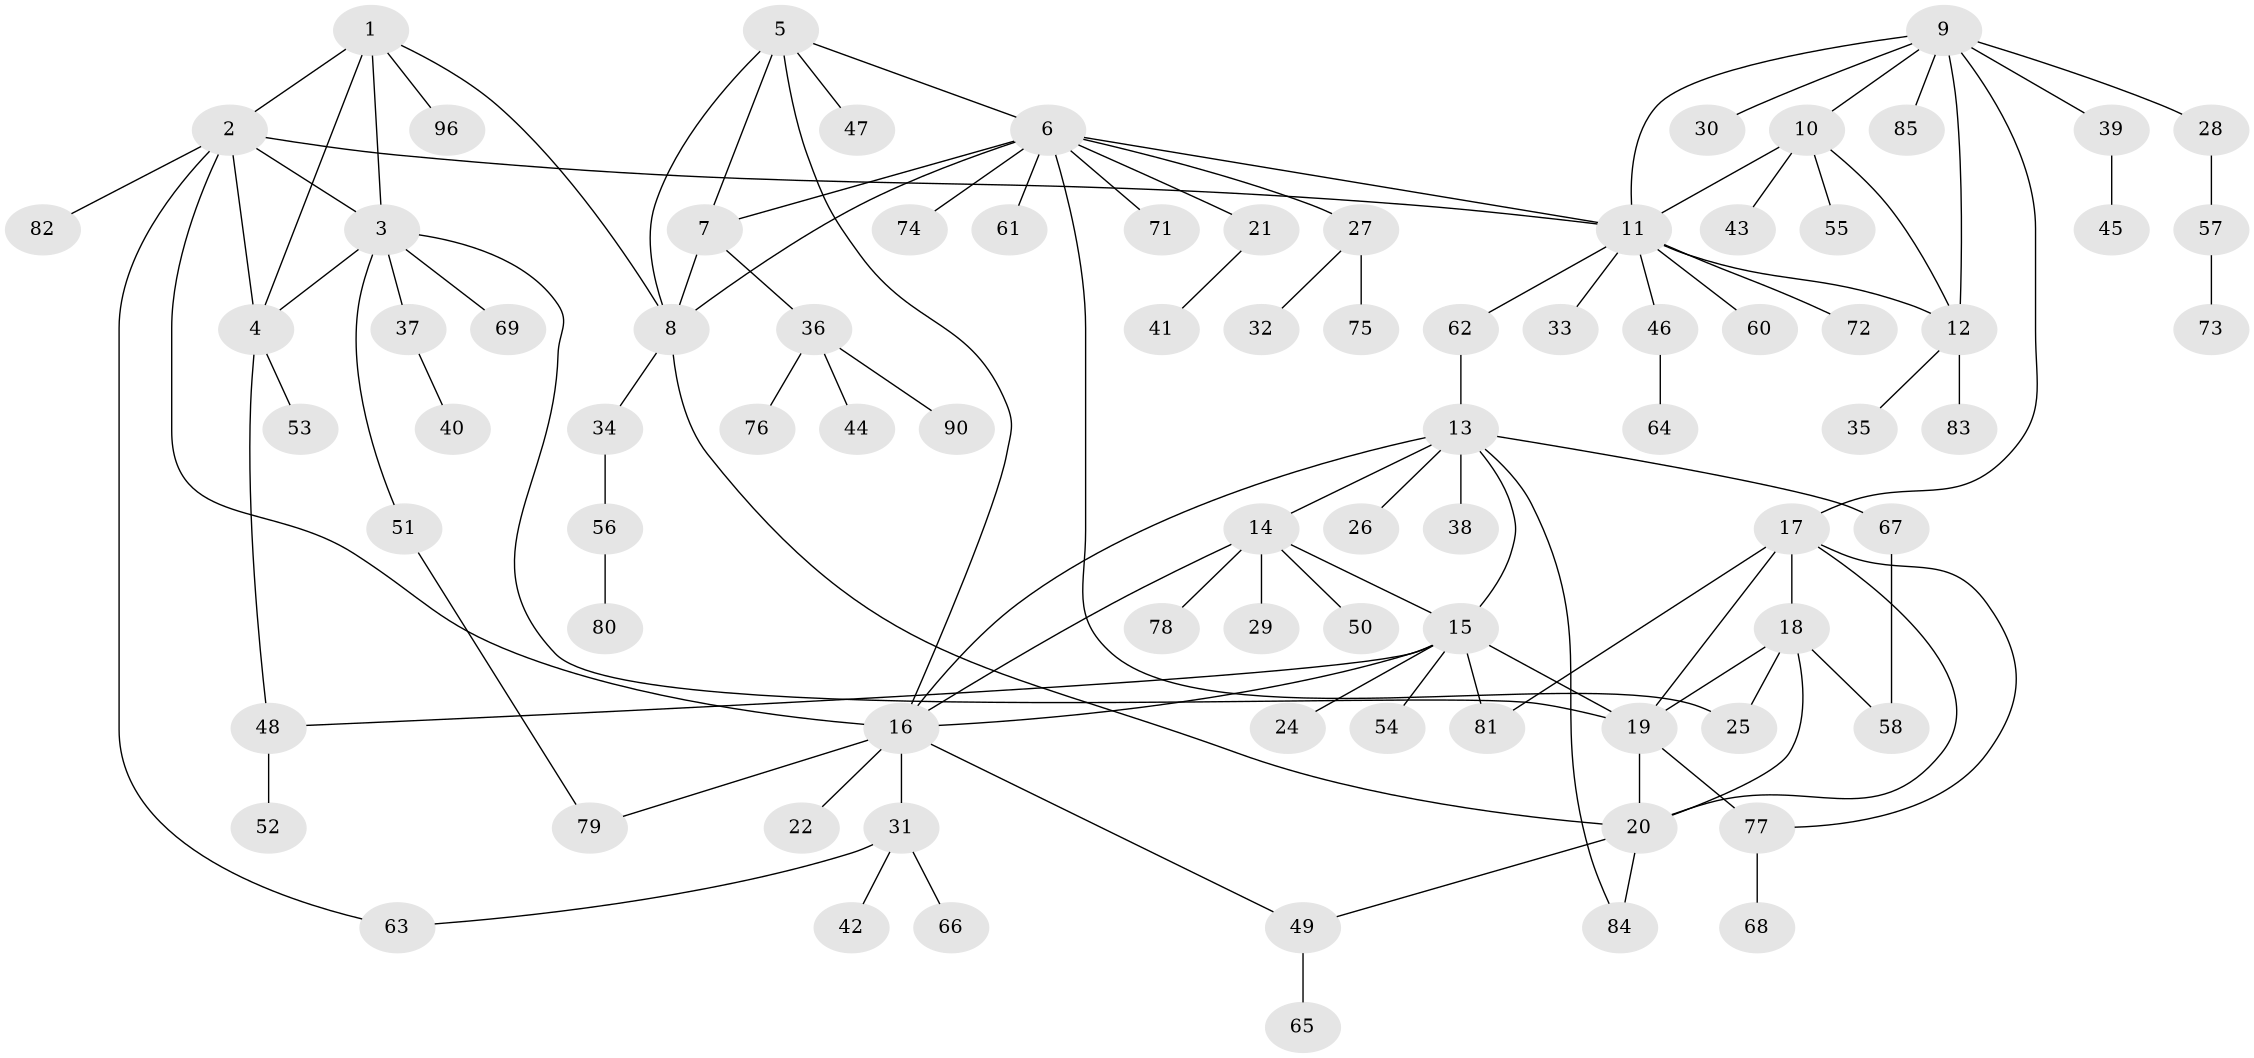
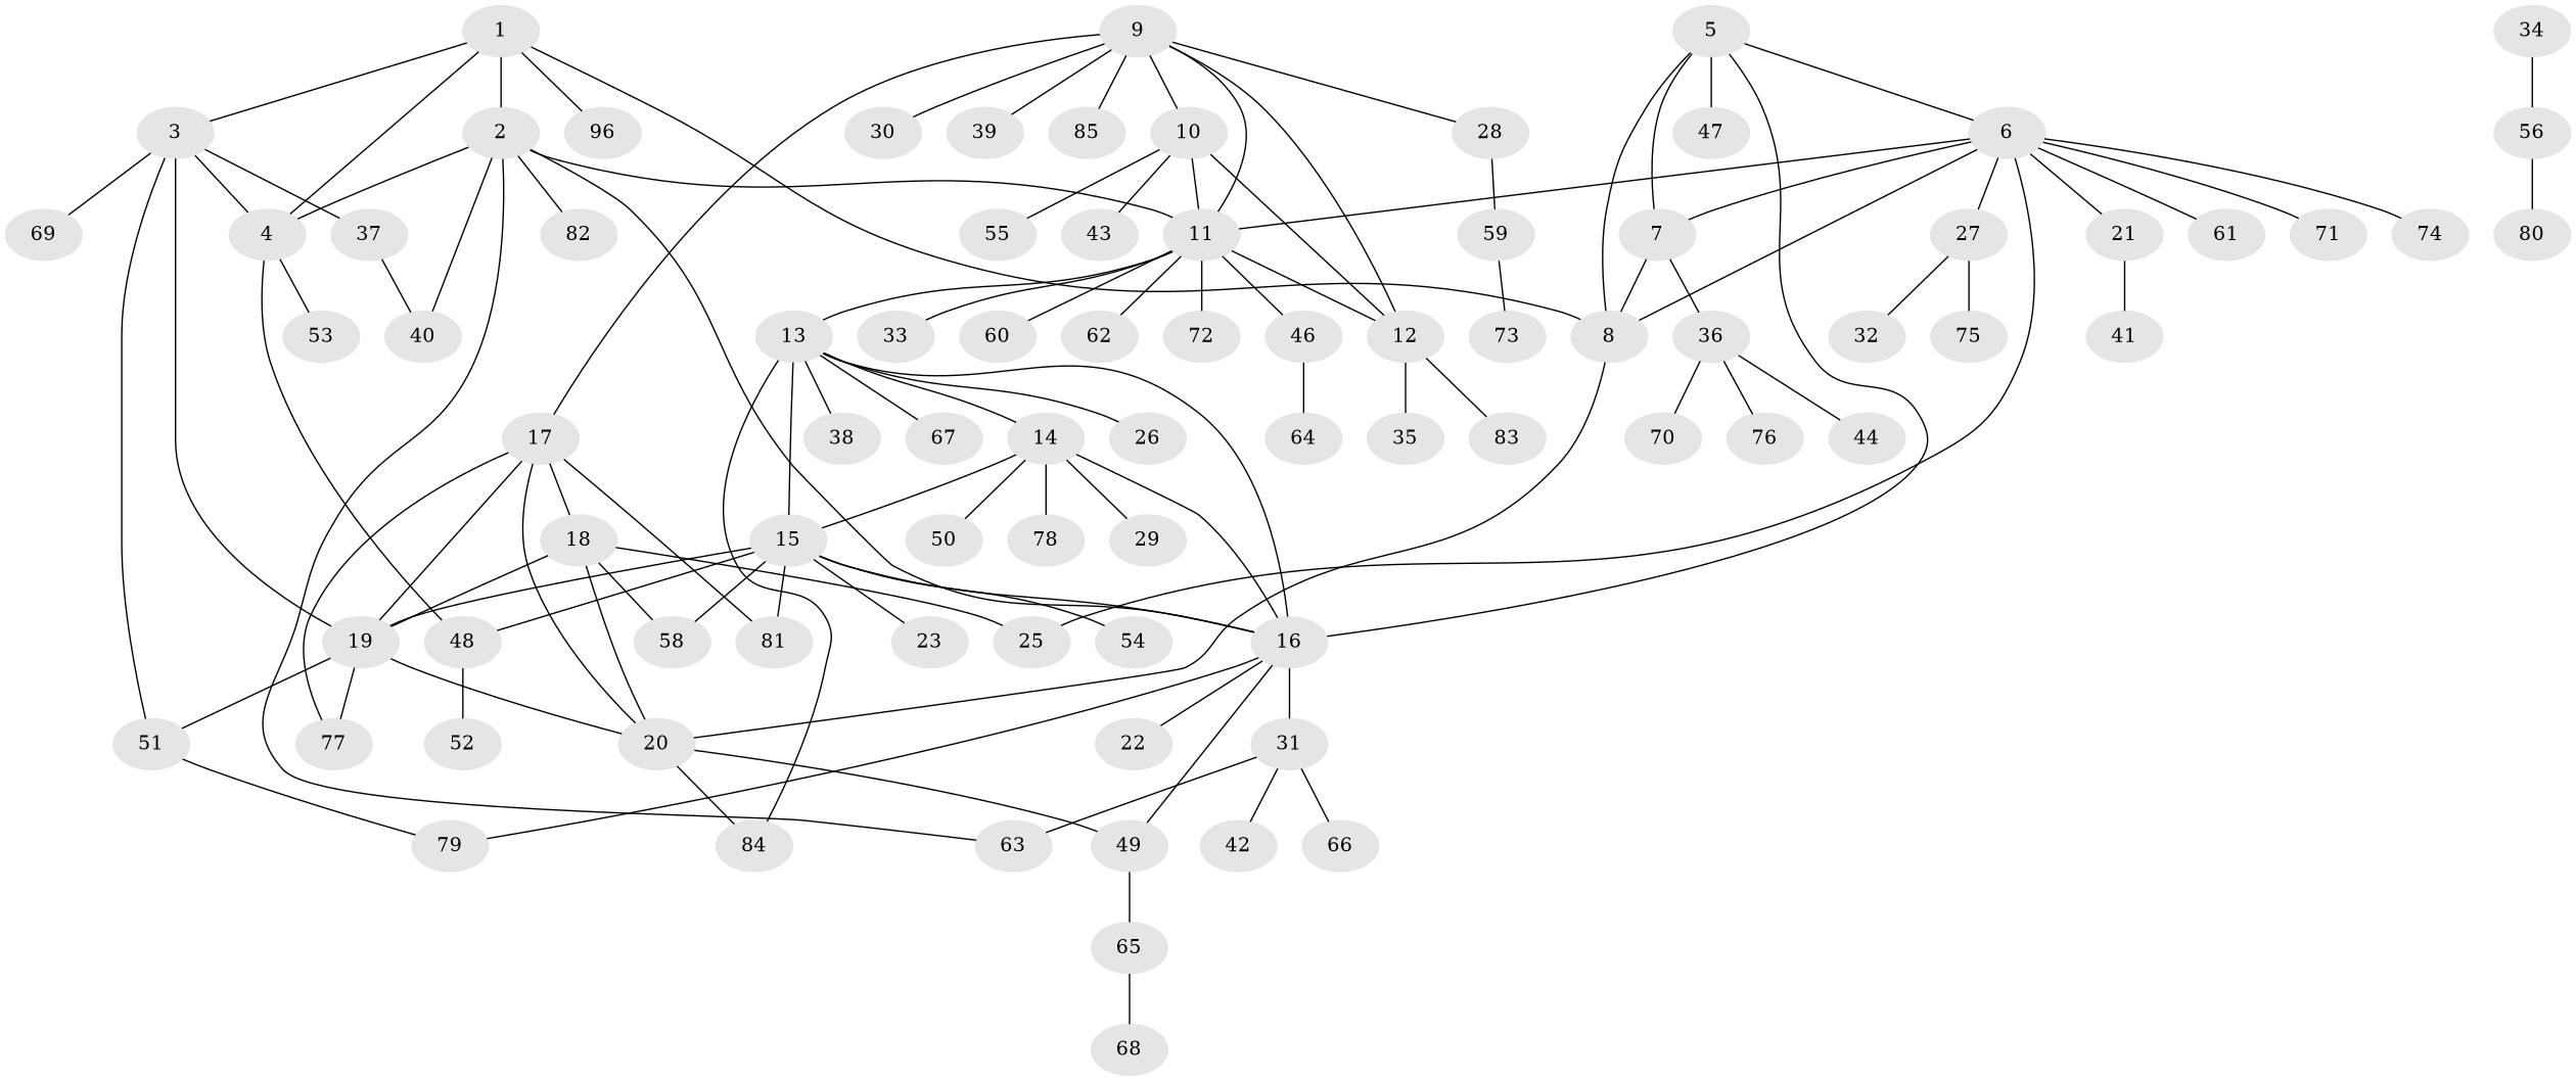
  graph {
    node [color=gray90 style=filled]
    1
    2
    3
    4
    8
    n6 [label=96]
    11
    16
    63
    82
    19
    37
    51
    69
    48
    53
    20
    34
    12
    13
    33
    46
    60
    62
    72
    22
    31
    49
    79
    77
    40
    52
    5
    6
    7
    47
    21
    25
    27
    61
    71
    74
    36
    41
    32
    75
    44
-   70 [label=90]
+   70
    76
    84
    56
    9
    10
    17
    28
    30
    39
    85
    43
    55
    35
    83
    81
    18
-   59 [label=57]
-   45
+   59
    14
    15
    26
    38
    67
    64
    29
    50
    78
-   23 [label=24]
+   23
    54
    58
    42
    66
    65
    73
    80
    68
    1 -- 2
    1 -- 3
    1 -- 4
    1 -- 8
    1 -- n6
-   2 -- 3
+   2 -- 40
    2 -- 4
    2 -- 11
    2 -- 16
    2 -- 63
    2 -- 82
    3 -- 4
    3 -- 19
    3 -- 37
    3 -- 51
    3 -- 69
    4 -- 48
    4 -- 53
    8 -- 20
-   8 -- 34
    11 -- 12
-   62 -- 13
+   11 -- 13
    11 -- 33
    11 -- 46
    11 -- 60
    11 -- 62
    11 -- 72
    16 -- 22
    16 -- 31
    16 -- 49
    16 -- 79
+   19 -- 51
    19 -- 20
    19 -- 77
    37 -- 40
    51 -- 79
    48 -- 52
    20 -- 49
    20 -- 84
    34 -- 56
    12 -- 35
    12 -- 83
    13 -- 16
    13 -- 84
    13 -- 14
    13 -- 15
    13 -- 26
    13 -- 38
    13 -- 67
    46 -- 64
    31 -- 63
    31 -- 42
    31 -- 66
    49 -- 65
    5 -- 8
    5 -- 16
    5 -- 6
    5 -- 7
    5 -- 47
    6 -- 8
    6 -- 11
    6 -- 7
    6 -- 21
    6 -- 25
    6 -- 27
    6 -- 61
    6 -- 71
    6 -- 74
    7 -- 8
    7 -- 36
    21 -- 41
    27 -- 32
    27 -- 75
    36 -- 44
    36 -- 70
    36 -- 76
    56 -- 80
    9 -- 11
    9 -- 12
    9 -- 10
    9 -- 17
    9 -- 28
    9 -- 30
    9 -- 39
    9 -- 85
    10 -- 11
    10 -- 12
    10 -- 43
    10 -- 55
    17 -- 19
    17 -- 20
    17 -- 77
    17 -- 81
    17 -- 18
    28 -- 59
-   39 -- 45
    18 -- 19
    18 -- 20
    18 -- 25
    18 -- 58
    59 -- 73
    14 -- 16
    14 -- 15
    14 -- 29
    14 -- 50
    14 -- 78
    15 -- 16
    15 -- 19
    15 -- 48
    15 -- 81
    15 -- 23
    15 -- 54
-   67 -- 58
-   77 -- 68
+   15 -- 58
+   65 -- 68
  }
